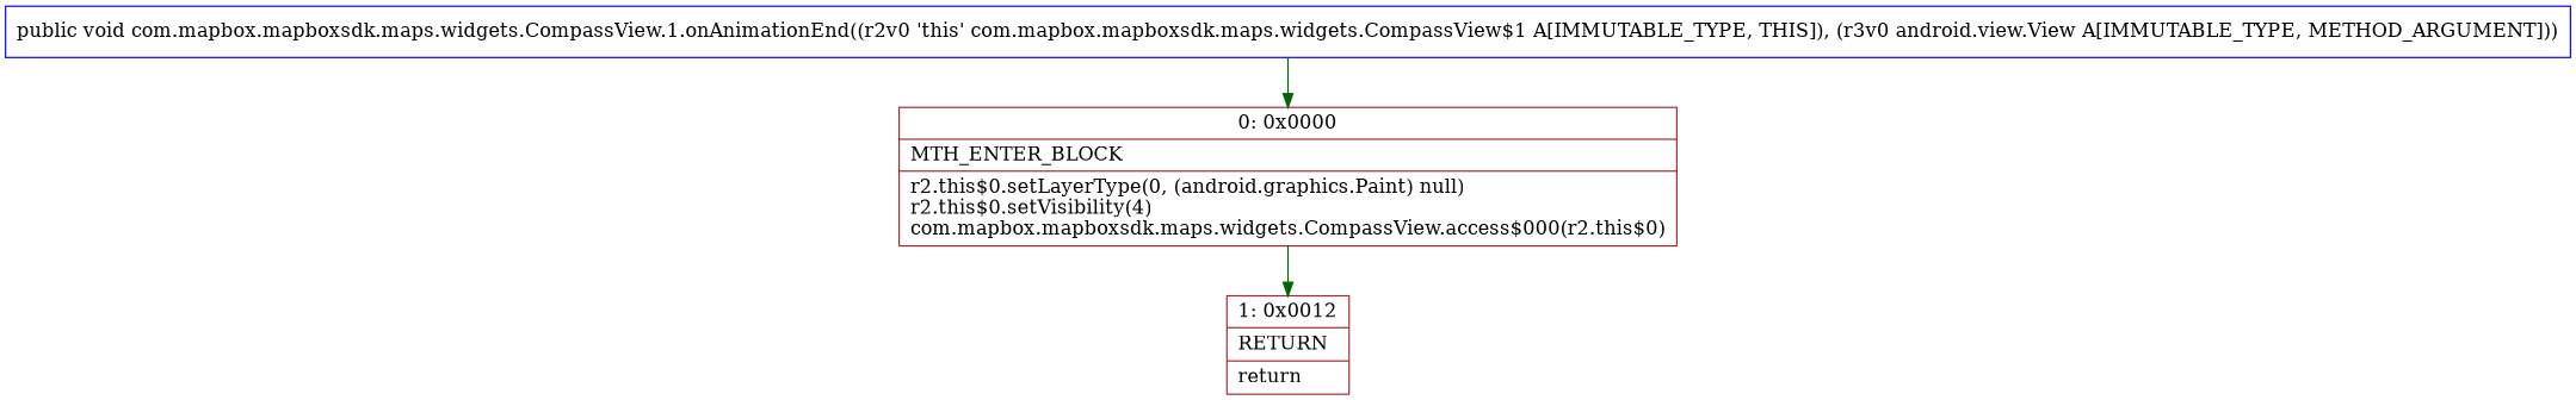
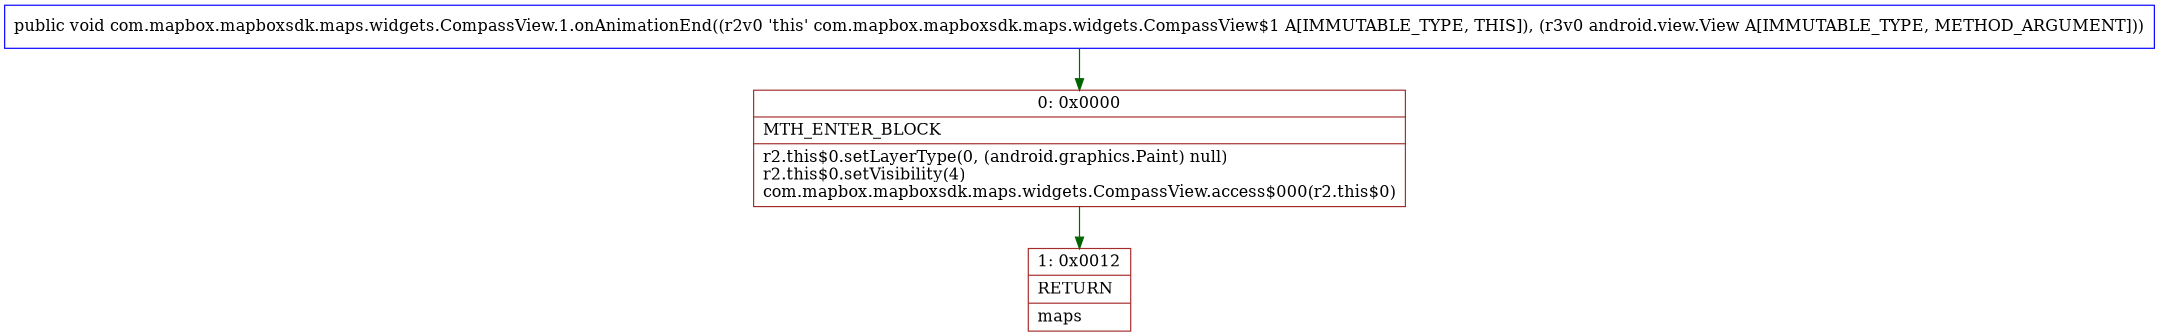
  digraph {
    node [shape=record color=brown]
    edge [color=darkgreen]
    n1 [label="{0\:\ 0x0000|MTH_ENTER_BLOCK\l|r2.this$0.setLayerType(0, (android.graphics.Paint) null)\lr2.this$0.setVisibility(4)\lcom.mapbox.mapboxsdk.maps.widgets.CompassView.access$000(r2.this$0)\l}"]
-   n2 [label="{1\:\ 0x0012|RETURN\l|return\l}"]
+   n2 [label="{1\:\ 0x0012|RETURN\l|maps\l}"]
    n3 [label="{public void com.mapbox.mapboxsdk.maps.widgets.CompassView.1.onAnimationEnd((r2v0 'this' com.mapbox.mapboxsdk.maps.widgets.CompassView$1 A[IMMUTABLE_TYPE, THIS]), (r3v0 android.view.View A[IMMUTABLE_TYPE, METHOD_ARGUMENT])) }" color=blue]
    n1 -> n2
    n3 -> n1
  }
